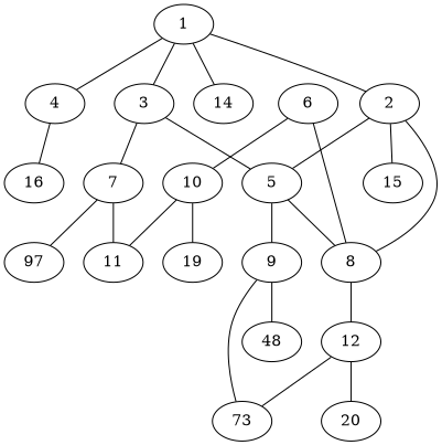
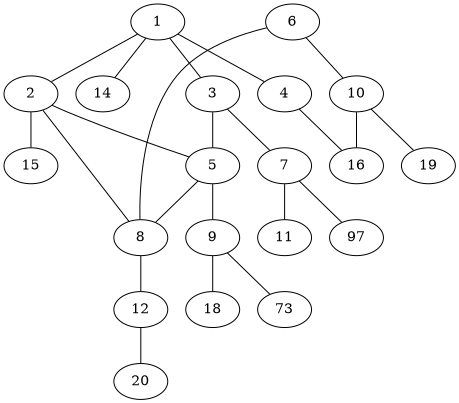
  graph {
    node [chem=C]
    edge [valence=1]
    1
    2
    3
    4 [chem=N]
    14 [chem=H]
    5
    15 [chem=H]
    8
    7
    16 [chem=H]
    9
    6
    10
    11 [chem=S]
    n15 [chem=H label=97]
    12
    n17 [chem=S label=73]
-   18 [chem=H label=48]
+   18 [chem=H]
    19 [chem=H]
    20 [chem=H]
    1 -- 2
    1 -- 3
    1 -- 4
    1 -- 14
    2 -- 5
    2 -- 15
    2 -- 8
    3 -- 5
    3 -- 7 [valence=2]
    4 -- 16
    5 -- 8
    5 -- 9 [valence=2]
    8 -- 12 [valence=2]
    7 -- 11
    7 -- n15
    9 -- n17
    9 -- 18
    6 -- 8
    6 -- 10 [valence=2]
-   10 -- 11
+   10 -- 16
    10 -- 19
-   12 -- n17
    12 -- 20
  }
